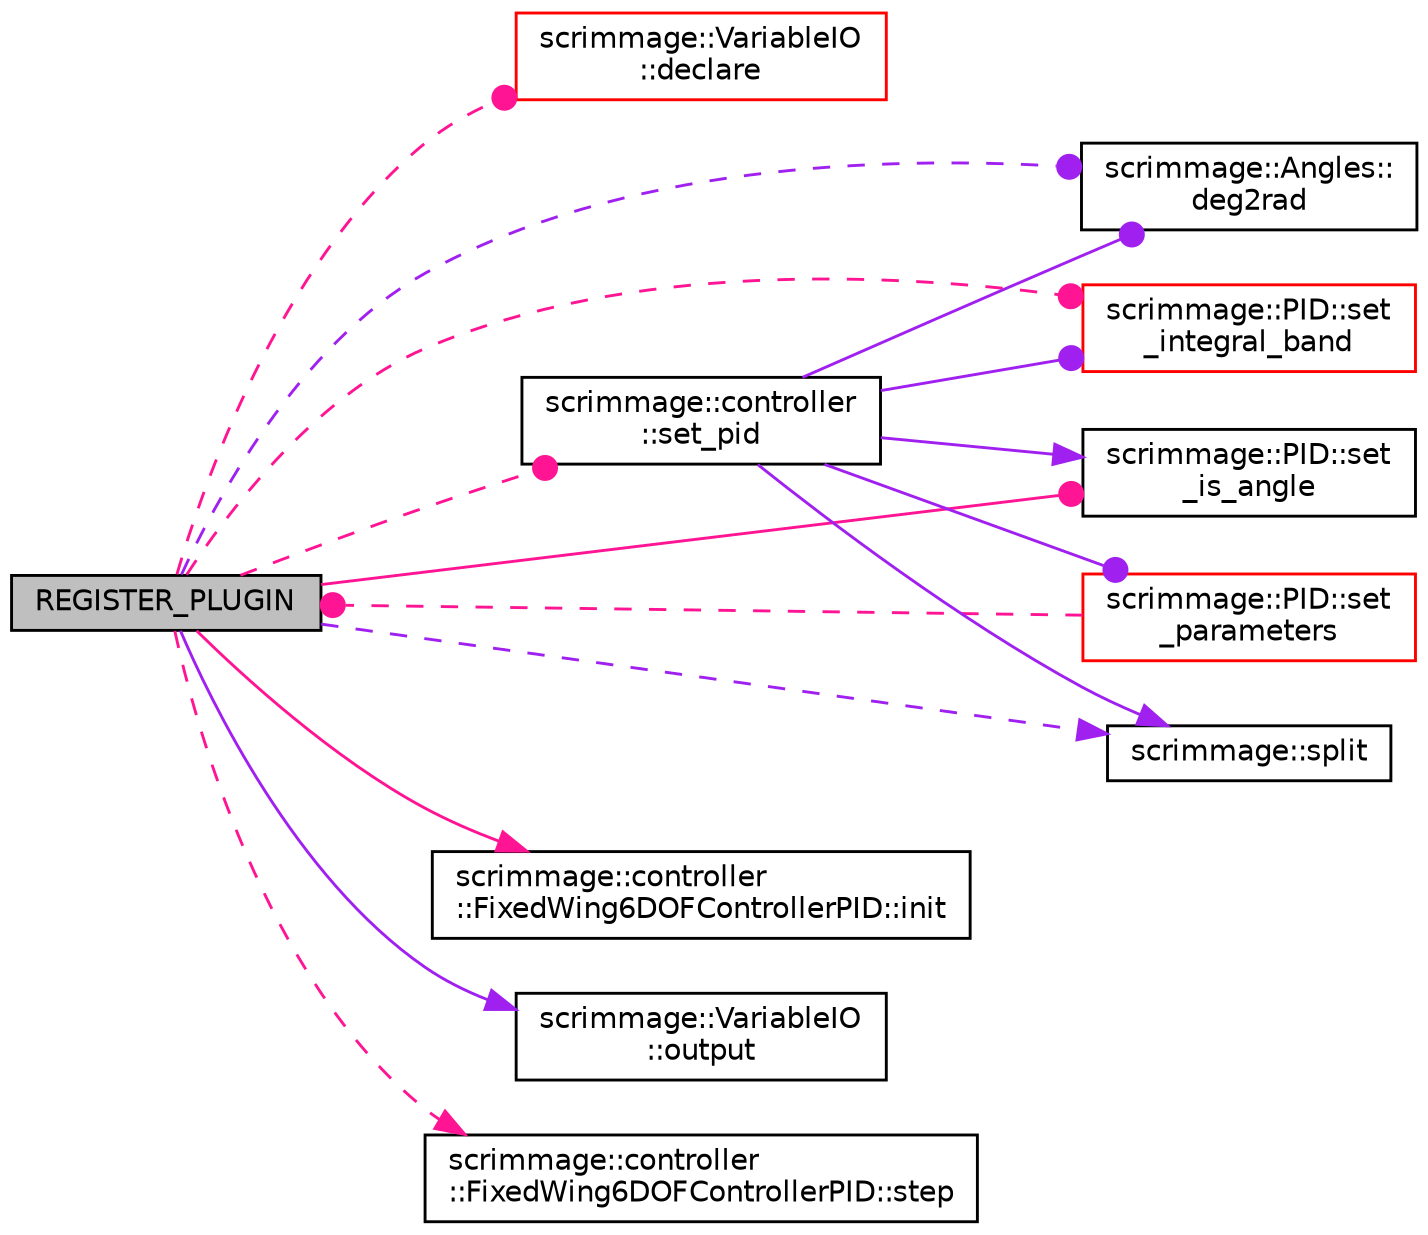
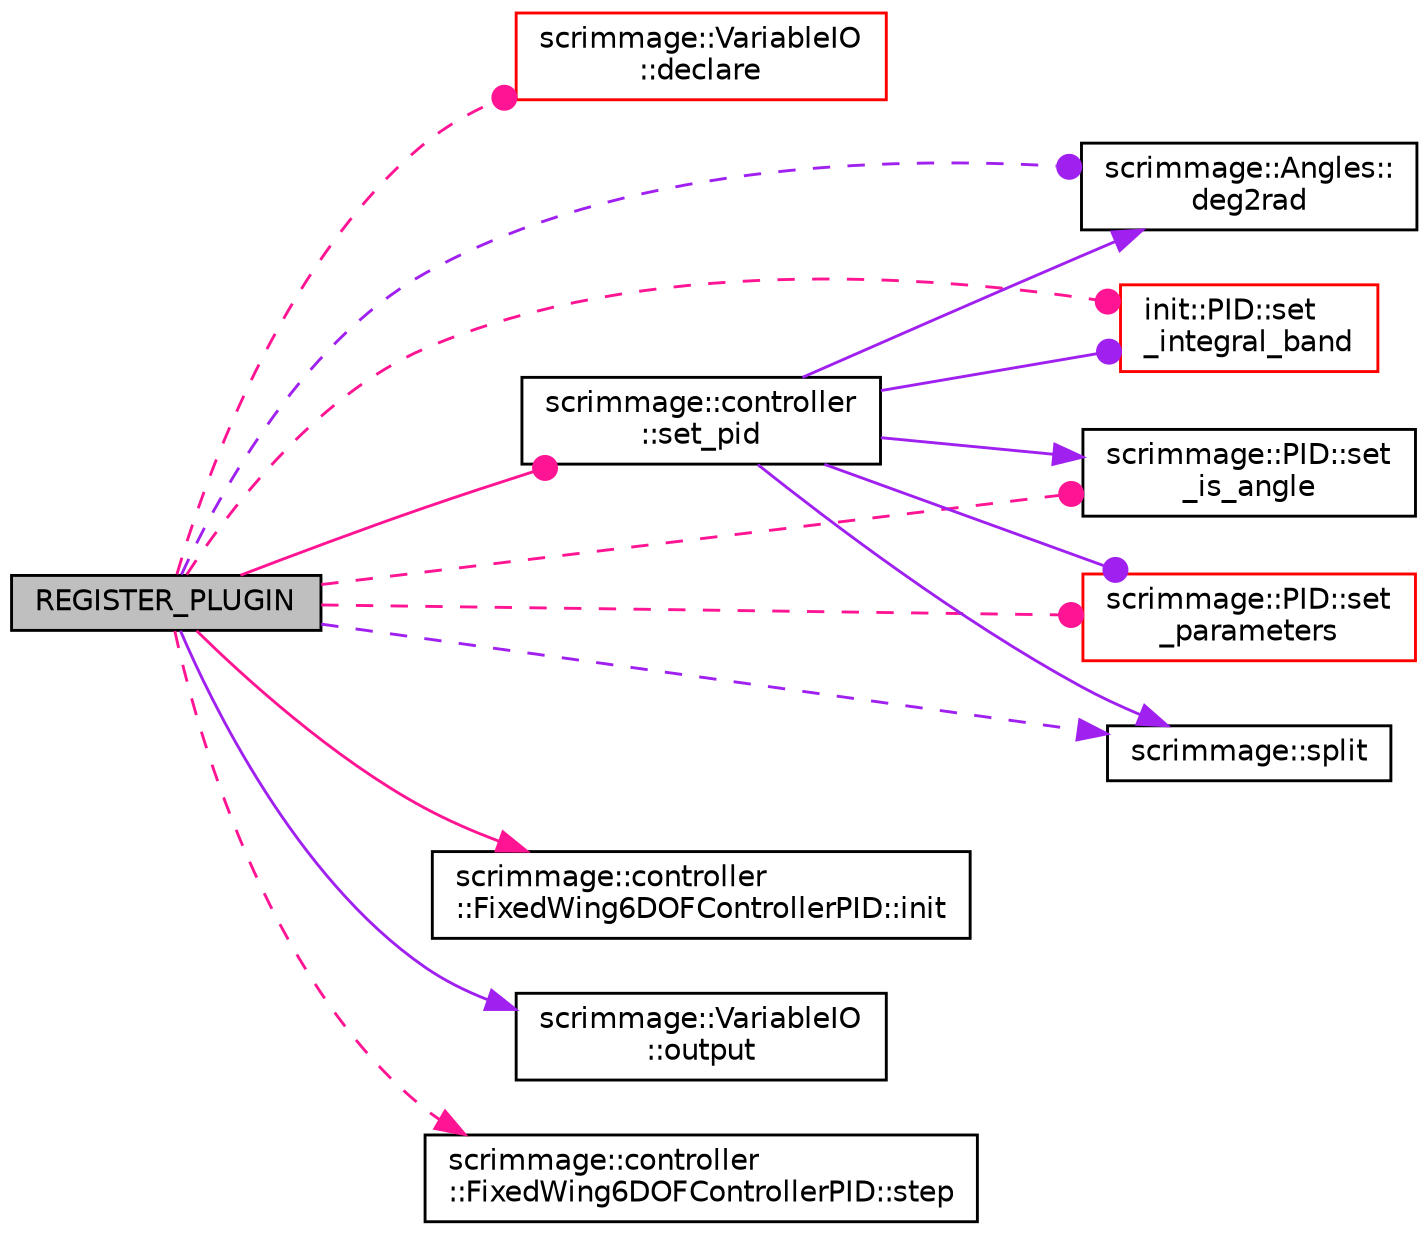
  digraph {
    rankdir=LR
    node [color=black fillcolor=white fontname=Helvetica fontsize=10 shape=record style=filled]
    edge [arrowhead=dot color=purple fontname=Helvetica fontsize=10 labelfontname=Helvetica labelfontsize=10 style=dashed]
    n1 [fillcolor=grey75 fontcolor=black height=0.2 label=REGISTER_PLUGIN width=0.4]
    n2 [color=red height=0.2 label="scrimmage::VariableIO\l::declare" width=0.4]
    n3 [height=0.2 label="scrimmage::Angles::\ldeg2rad" width=0.4]
    n4 [height=0.2 label="scrimmage::controller\l::FixedWing6DOFControllerPID::init" width=0.4]
    n5 [height=0.2 label="scrimmage::VariableIO\l::output" width=0.4]
-   n6 [color=red height=0.2 label="scrimmage::PID::set\l_integral_band" width=0.4]
+   n6 [color=red height=0.2 label="init::PID::set\l_integral_band" width=0.4]
    n7 [height=0.2 label="scrimmage::PID::set\l_is_angle" width=0.4]
    n8 [color=red height=0.2 label="scrimmage::PID::set\l_parameters" width=0.4]
    n9 [height=0.2 label="scrimmage::controller\l::set_pid" width=0.4]
    n10 [height=0.2 label="scrimmage::split" width=0.4]
    n11 [height=0.2 label="scrimmage::controller\l::FixedWing6DOFControllerPID::step" width=0.4]
    n1 -> n2 [color=deeppink]
    n1 -> n3
    n1 -> n4 [arrowhead=normal color=deeppink style=solid]
    n1 -> n5 [arrowhead=normal style=solid]
    n1 -> n6 [color=deeppink]
-   n1 -> n7 [color=deeppink style=solid]
-   n8 -> n1 [color=deeppink]
-   n1 -> n9 [color=deeppink]
+   n1 -> n7 [color=deeppink]
+   n1 -> n8 [color=deeppink]
+   n1 -> n9 [color=deeppink style=solid]
    n1 -> n10 [arrowhead=normal]
    n1 -> n11 [arrowhead=normal color=deeppink]
-   n9 -> n3 [style=solid]
+   n9 -> n3 [arrowhead=normal style=solid]
    n9 -> n6 [style=solid]
    n9 -> n7 [arrowhead=normal style=solid]
    n9 -> n8 [style=solid]
    n9 -> n10 [arrowhead=normal style=solid]
  }
